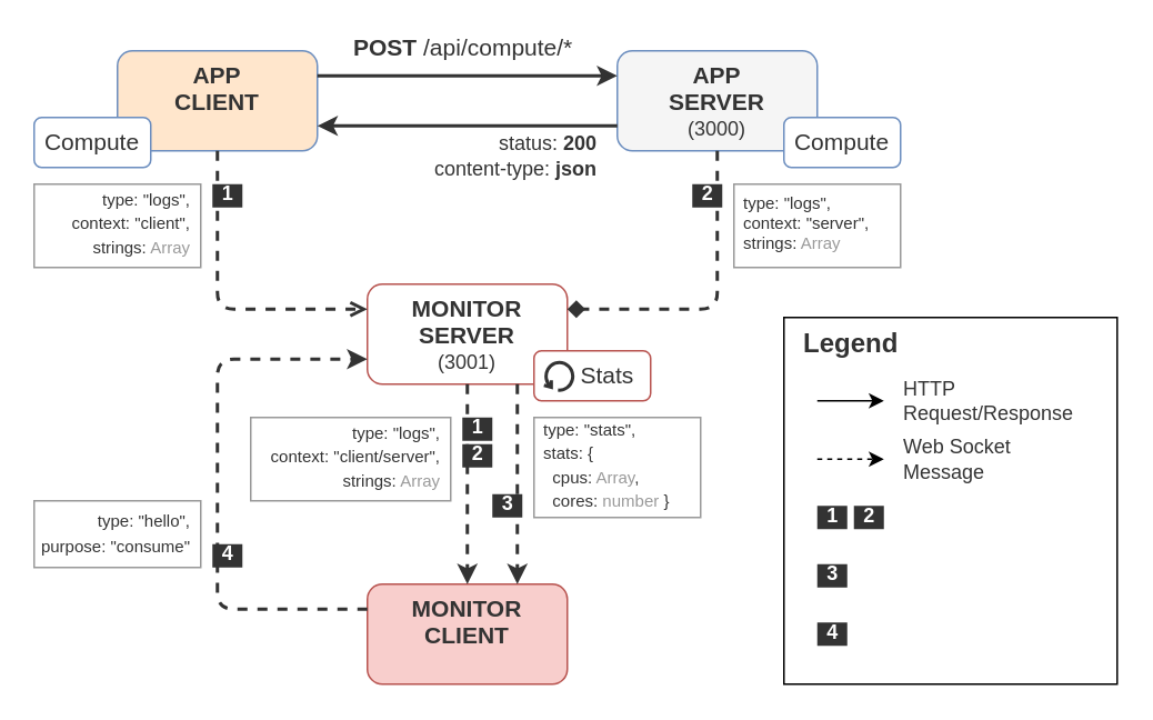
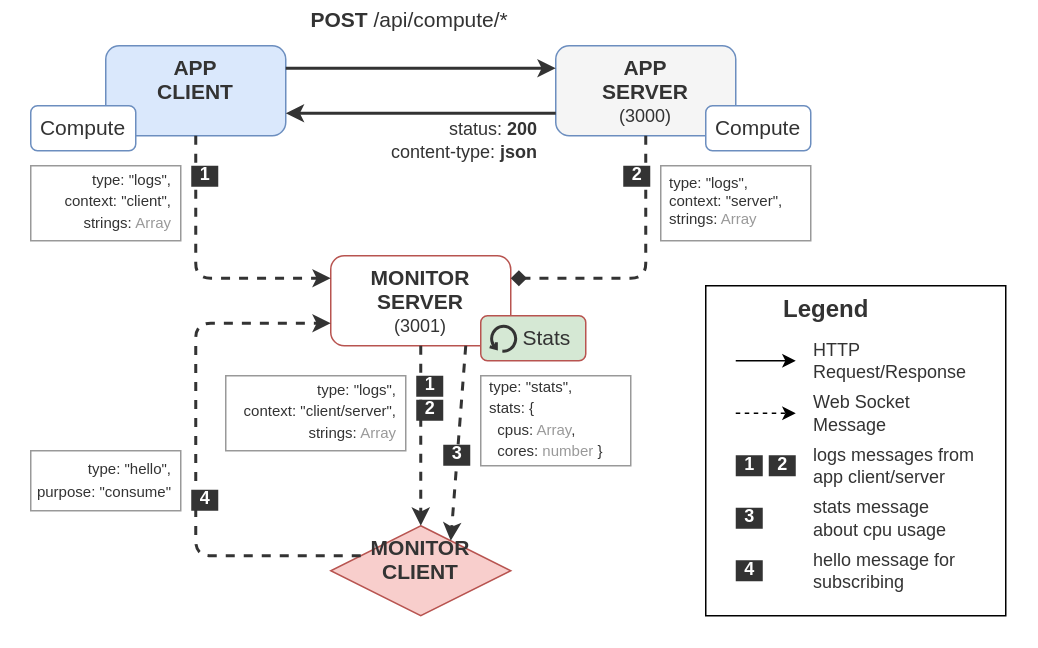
  <mxCell id="0" />
  <mxCell id="1" parent="0" />
  <mxCell id="2" value="" style="rounded=0;whiteSpace=wrap;html=1;fontFamily=Helvetica;fontSize=12;fontColor=#000000;align=left;" parent="1" vertex="1"><mxGeometry x="470" y="190" width="200" height="220" as="geometry" /></mxCell>
- <mxCell id="3" value="&lt;font color=&quot;#333333&quot;&gt;&lt;span style=&quot;font-weight: bold ; font-size: 14px&quot;&gt;APP&lt;/span&gt;&lt;br&gt;&lt;span style=&quot;font-weight: bold ; font-size: 14px&quot;&gt;CLIENT&lt;/span&gt;&lt;br&gt;&lt;font style=&quot;font-size: 12px&quot;&gt;&amp;nbsp;&amp;nbsp;&lt;/font&gt;&lt;br&gt;&lt;/font&gt;" style="rounded=1;whiteSpace=wrap;html=1;fillColor=#ffe6cc;strokeColor=#6c8ebf;fontFamily=Helvetica;" parent="1" vertex="1"><mxGeometry x="70" y="30" width="120" height="60" as="geometry" /></mxCell>
+ <mxCell id="3" value="&lt;font color=&quot;#333333&quot;&gt;&lt;span style=&quot;font-weight: bold ; font-size: 14px&quot;&gt;APP&lt;/span&gt;&lt;br&gt;&lt;span style=&quot;font-weight: bold ; font-size: 14px&quot;&gt;CLIENT&lt;/span&gt;&lt;br&gt;&lt;font style=&quot;font-size: 12px&quot;&gt;&amp;nbsp;&amp;nbsp;&lt;/font&gt;&lt;br&gt;&lt;/font&gt;" style="rounded=1;whiteSpace=wrap;html=1;fillColor=#dae8fc;strokeColor=#6c8ebf;fontFamily=Helvetica;" parent="1" vertex="1"><mxGeometry x="70" y="30" width="120" height="60" as="geometry" /></mxCell>
  <mxCell id="4" value="&lt;font&gt;&lt;font color=&quot;#333333&quot;&gt;&lt;font style=&quot;font-weight: bold ; font-size: 14px&quot;&gt;APP&lt;br&gt;&lt;/font&gt;&lt;span style=&quot;font-weight: bold ; font-size: 14px&quot;&gt;SERVER&lt;/span&gt;&lt;br&gt;&lt;font style=&quot;font-size: 12px&quot;&gt;(3000)&lt;/font&gt;&lt;/font&gt;&lt;br&gt;&lt;/font&gt;" style="rounded=1;whiteSpace=wrap;html=1;fillColor=#f5f5f5;strokeColor=#6c8ebf;fontFamily=Helvetica;" parent="1" vertex="1"><mxGeometry x="370" y="30" width="120" height="60" as="geometry" /></mxCell>
  <mxCell id="5" value="" style="endArrow=classic;html=1;exitX=1;exitY=0.25;exitDx=0;exitDy=0;entryX=0;entryY=0.25;entryDx=0;entryDy=0;strokeWidth=2;strokeColor=#333333;fontFamily=Helvetica;" parent="1" source="3" target="4" edge="1"><mxGeometry width="50" height="50" relative="1" as="geometry"><mxPoint x="230" y="160" as="sourcePoint" /><mxPoint x="280" y="110" as="targetPoint" /></mxGeometry></mxCell>
  <mxCell id="6" value="" style="endArrow=classic;html=1;strokeColor=#333333;strokeWidth=2;exitX=0;exitY=0.75;exitDx=0;exitDy=0;entryX=1;entryY=0.75;entryDx=0;entryDy=0;fontFamily=Helvetica;" parent="1" source="4" target="3" edge="1"><mxGeometry width="50" height="50" relative="1" as="geometry"><mxPoint x="330" y="180" as="sourcePoint" /><mxPoint x="380" y="130" as="targetPoint" /></mxGeometry></mxCell>
  <mxCell id="7" value="&lt;font&gt;&lt;font color=&quot;#333333&quot;&gt;&lt;font style=&quot;font-weight: bold ; font-size: 14px&quot;&gt;MONITOR&lt;br&gt;&lt;/font&gt;&lt;span style=&quot;font-weight: bold ; font-size: 14px&quot;&gt;SERVER&lt;/span&gt;&lt;br&gt;&lt;font style=&quot;font-size: 12px&quot;&gt;(3001)&lt;/font&gt;&lt;/font&gt;&lt;br&gt;&lt;/font&gt;" style="rounded=1;whiteSpace=wrap;html=1;fillColor=#ffffff;strokeColor=#b85450;fontFamily=Helvetica;" parent="1" vertex="1"><mxGeometry x="220" y="170" width="120" height="60" as="geometry" /></mxCell>
- <mxCell id="8" value="&lt;font color=&quot;#333333&quot;&gt;&lt;font style=&quot;font-weight: bold ; font-size: 14px&quot;&gt;MONITOR&lt;br&gt;&lt;/font&gt;&lt;span style=&quot;font-weight: bold ; font-size: 14px&quot;&gt;CLIENT&lt;/span&gt;&lt;br&gt;&lt;font style=&quot;font-size: 12px&quot;&gt;&amp;nbsp;&amp;nbsp;&lt;/font&gt;&lt;br&gt;&lt;/font&gt;" style="rounded=1;whiteSpace=wrap;html=1;fillColor=#f8cecc;strokeColor=#b85450;fontFamily=Helvetica;" parent="1" vertex="1"><mxGeometry x="220" y="350" width="120" height="60" as="geometry" /></mxCell>
- <mxCell id="9" value="&lt;font color=&quot;#333333&quot; style=&quot;font-size: 14px&quot;&gt;Stats&amp;nbsp;&amp;nbsp;&lt;/font&gt;" style="rounded=1;whiteSpace=wrap;html=1;strokeColor=#B85450;align=right;fillColor=#FFFFFF;fontFamily=Helvetica;" parent="1" vertex="1"><mxGeometry x="320" y="210" width="70" height="30" as="geometry" /></mxCell>
+ <mxCell id="8" value="&lt;font color=&quot;#333333&quot;&gt;&lt;font style=&quot;font-weight: bold ; font-size: 14px&quot;&gt;MONITOR&lt;br&gt;&lt;/font&gt;&lt;span style=&quot;font-weight: bold ; font-size: 14px&quot;&gt;CLIENT&lt;/span&gt;&lt;br&gt;&lt;font style=&quot;font-size: 12px&quot;&gt;&amp;nbsp;&amp;nbsp;&lt;/font&gt;&lt;br&gt;&lt;/font&gt;" style="rhombus;whiteSpace=wrap;html=1;fillColor=#f8cecc;strokeColor=#b85450;fontFamily=Helvetica;" parent="1" vertex="1"><mxGeometry x="220" y="350" width="120" height="60" as="geometry" /></mxCell>
+ <mxCell id="9" value="&lt;font color=&quot;#333333&quot; style=&quot;font-size: 14px&quot;&gt;Stats&amp;nbsp;&amp;nbsp;&lt;/font&gt;" style="rounded=1;whiteSpace=wrap;html=1;strokeColor=#B85450;align=right;fillColor=#d5e8d4;fontFamily=Helvetica;" parent="1" vertex="1"><mxGeometry x="320" y="210" width="70" height="30" as="geometry" /></mxCell>
  <mxCell id="10" value="" style="shape=mxgraph.bpmn.loop;html=1;outlineConnect=0;strokeWidth=2;fontSize=10;align=left;strokeColor=#333333;perimeterSpacing=0;fontFamily=Helvetica;" parent="1" vertex="1"><mxGeometry x="326" y="216" width="18" height="18" as="geometry" /></mxCell>
  <mxCell id="11" value="" style="endArrow=classic;html=1;strokeColor=#333333;strokeWidth=2;exitX=0.5;exitY=1;exitDx=0;exitDy=0;entryX=0.5;entryY=0;entryDx=0;entryDy=0;dashed=1;fontFamily=Helvetica;" parent="1" source="7" target="8" edge="1"><mxGeometry width="50" height="50" relative="1" as="geometry"><mxPoint x="340" y="320" as="sourcePoint" /><mxPoint x="390" y="270" as="targetPoint" /><Array as="points"><mxPoint x="280" y="280" /></Array></mxGeometry></mxCell>
  <mxCell id="12" value="" style="endArrow=classic;html=1;strokeColor=#333333;strokeWidth=2;exitX=0.75;exitY=1;exitDx=0;exitDy=0;entryX=0.75;entryY=0;entryDx=0;entryDy=0;dashed=1;fontFamily=Helvetica;" parent="1" source="7" target="8" edge="1"><mxGeometry width="50" height="50" relative="1" as="geometry"><mxPoint x="340" y="320" as="sourcePoint" /><mxPoint x="390" y="270" as="targetPoint" /></mxGeometry></mxCell>
  <mxCell id="13" value="" style="edgeStyle=elbowEdgeStyle;elbow=horizontal;endArrow=classic;html=1;dashed=1;strokeColor=#333333;strokeWidth=2;exitX=0;exitY=0.25;exitDx=0;exitDy=0;entryX=0;entryY=0.75;entryDx=0;entryDy=0;fontFamily=Helvetica;" parent="1" source="8" target="7" edge="1"><mxGeometry width="50" height="50" relative="1" as="geometry"><mxPoint x="120" y="360" as="sourcePoint" /><mxPoint x="200" y="210" as="targetPoint" /><Array as="points"><mxPoint x="130" y="280" /><mxPoint x="140" y="280" /></Array></mxGeometry></mxCell>
  <mxCell id="14" value="&lt;font style=&quot;font-size: 10px&quot; color=&quot;#333333&quot;&gt;type: &quot;logs&quot;,&lt;br&gt;context: &quot;client/server&quot;,&lt;br&gt;strings: &lt;/font&gt;&lt;font style=&quot;font-size: 10px&quot; color=&quot;#999999&quot;&gt;Array&lt;/font&gt;" style="rounded=0;whiteSpace=wrap;html=1;strokeColor=#999999;strokeWidth=1;fillColor=#FFFFFF;align=right;spacing=2;spacingRight=4;spacingTop=-4;fontFamily=Helvetica;" parent="1" vertex="1"><mxGeometry x="150" y="250" width="120" height="50" as="geometry" /></mxCell>
  <mxCell id="15" value="&lt;font&gt;&lt;font color=&quot;#333333&quot;&gt;&lt;span style=&quot;font-size: 10px&quot;&gt;type: &quot;hello&quot;,&lt;br&gt;&lt;/span&gt;&lt;span style=&quot;font-size: 10px&quot;&gt;purpose: &quot;consume&quot;&lt;/span&gt;&lt;/font&gt;&lt;br&gt;&lt;/font&gt;" style="rounded=0;whiteSpace=wrap;html=1;strokeColor=#999999;strokeWidth=1;fillColor=#FFFFFF;align=right;spacingRight=4;spacingTop=-3;fontFamily=Helvetica;" parent="1" vertex="1"><mxGeometry x="20" y="300" width="100" height="40" as="geometry" /></mxCell>
  <mxCell id="16" value="&lt;font style=&quot;font-size: 10px&quot;&gt;&lt;font color=&quot;#333333&quot;&gt;type: &quot;stats&quot;,&lt;br&gt;stats: {&lt;br&gt;&amp;nbsp; cpus: &lt;/font&gt;&lt;font color=&quot;#999999&quot;&gt;Array&lt;/font&gt;&lt;font color=&quot;#333333&quot;&gt;,&lt;br&gt;&amp;nbsp; cores: &lt;/font&gt;&lt;font color=&quot;#999999&quot;&gt;number&lt;/font&gt;&lt;font color=&quot;#333333&quot;&gt; }&lt;/font&gt;&lt;br&gt;&lt;/font&gt;" style="rounded=0;whiteSpace=wrap;html=1;strokeColor=#999999;strokeWidth=1;fillColor=#FFFFFF;align=left;spacingTop=-4;spacingLeft=4;fontFamily=Helvetica;" parent="1" vertex="1"><mxGeometry x="320" y="250" width="100" height="60" as="geometry" /></mxCell>
- <mxCell id="17" value="" style="edgeStyle=elbowEdgeStyle;elbow=vertical;endArrow=open;html=1;dashed=1;strokeColor=#333333;strokeWidth=2;exitX=0.5;exitY=1;exitDx=0;exitDy=0;entryX=0;entryY=0.25;entryDx=0;entryDy=0;fontFamily=Helvetica;" parent="1" source="3" target="7" edge="1"><mxGeometry width="50" height="50" relative="1" as="geometry"><mxPoint x="140" y="180" as="sourcePoint" /><mxPoint x="190" y="130" as="targetPoint" /><Array as="points"><mxPoint x="160" y="185" /></Array></mxGeometry></mxCell>
+ <mxCell id="17" value="" style="edgeStyle=elbowEdgeStyle;elbow=vertical;endArrow=classic;html=1;dashed=1;strokeColor=#333333;strokeWidth=2;exitX=0.5;exitY=1;exitDx=0;exitDy=0;entryX=0;entryY=0.25;entryDx=0;entryDy=0;fontFamily=Helvetica;" parent="1" source="3" target="7" edge="1"><mxGeometry width="50" height="50" relative="1" as="geometry"><mxPoint x="140" y="180" as="sourcePoint" /><mxPoint x="190" y="130" as="targetPoint" /><Array as="points"><mxPoint x="160" y="185" /></Array></mxGeometry></mxCell>
  <mxCell id="18" value="&lt;font style=&quot;font-size: 10px&quot; color=&quot;#333333&quot;&gt;type: &quot;logs&quot;,&lt;br style=&quot;font-size: 10px&quot;&gt;context: &quot;server&quot;,&lt;br style=&quot;font-size: 10px&quot;&gt;strings: &lt;/font&gt;&lt;font style=&quot;font-size: 10px&quot; color=&quot;#999999&quot;&gt;Array&lt;/font&gt;" style="rounded=0;whiteSpace=wrap;html=1;strokeColor=#999999;strokeWidth=1;fillColor=#FFFFFF;align=left;spacing=2;spacingRight=0;spacingTop=-4;spacingLeft=4;fontSize=10;fontFamily=Helvetica;" parent="1" vertex="1"><mxGeometry x="440" y="110" width="100" height="50" as="geometry" /></mxCell>
  <mxCell id="19" value="" style="edgeStyle=elbowEdgeStyle;elbow=vertical;endArrow=diamond;html=1;dashed=1;strokeColor=#333333;strokeWidth=2;exitX=0.5;exitY=1;exitDx=0;exitDy=0;entryX=1;entryY=0.25;entryDx=0;entryDy=0;fontFamily=Helvetica;" parent="1" source="4" target="7" edge="1"><mxGeometry width="50" height="50" relative="1" as="geometry"><mxPoint x="550" y="160" as="sourcePoint" /><mxPoint x="600" y="110" as="targetPoint" /><Array as="points"><mxPoint x="400" y="185" /></Array></mxGeometry></mxCell>
  <mxCell id="20" value="&lt;font style=&quot;font-size: 10px&quot; color=&quot;#333333&quot;&gt;type: &quot;logs&quot;,&lt;br&gt;context: &quot;client&quot;,&lt;br&gt;strings: &lt;/font&gt;&lt;font style=&quot;font-size: 10px&quot; color=&quot;#999999&quot;&gt;Array&lt;/font&gt;" style="rounded=0;whiteSpace=wrap;html=1;strokeColor=#999999;strokeWidth=1;fillColor=#FFFFFF;align=right;spacing=2;spacingRight=4;spacingTop=-4;fontFamily=Helvetica;" parent="1" vertex="1"><mxGeometry x="20" y="110" width="100" height="50" as="geometry" /></mxCell>
  <mxCell id="21" value="&lt;b&gt;1&lt;/b&gt;" style="rounded=0;strokeColor=none;strokeWidth=1;fillColor=#333333;align=center;spacing=0;spacingTop=-2;spacingLeft=0;spacingRight=0;html=1;fontColor=#FFFFFF;fontFamily=Helvetica;" parent="1" vertex="1"><mxGeometry x="127" y="110" width="18" height="14" as="geometry" /></mxCell>
  <mxCell id="22" value="&lt;b&gt;2&lt;/b&gt;" style="rounded=0;strokeColor=none;strokeWidth=1;fillColor=#333333;align=center;spacing=0;spacingTop=-2;spacingLeft=0;spacingRight=0;html=1;fontColor=#FFFFFF;fontFamily=Helvetica;" parent="1" vertex="1"><mxGeometry x="415" y="110" width="18" height="14" as="geometry" /></mxCell>
  <mxCell id="23" value="&lt;b&gt;1&lt;/b&gt;" style="rounded=0;strokeColor=none;strokeWidth=1;fillColor=#333333;align=center;spacing=0;spacingTop=-2;spacingLeft=0;spacingRight=0;html=1;fontColor=#FFFFFF;fontFamily=Helvetica;" parent="1" vertex="1"><mxGeometry x="277" y="250" width="18" height="14" as="geometry" /></mxCell>
  <mxCell id="24" value="&lt;b&gt;2&lt;/b&gt;" style="rounded=0;strokeColor=none;strokeWidth=1;fillColor=#333333;align=center;spacing=0;spacingTop=-2;spacingLeft=0;spacingRight=0;html=1;fontColor=#FFFFFF;fontFamily=Helvetica;" parent="1" vertex="1"><mxGeometry x="277" y="266" width="18" height="14" as="geometry" /></mxCell>
  <mxCell id="25" value="&lt;b&gt;3&lt;/b&gt;" style="rounded=0;strokeColor=none;strokeWidth=1;fillColor=#333333;align=center;spacing=0;spacingTop=-2;spacingLeft=0;spacingRight=0;html=1;fontColor=#FFFFFF;fontFamily=Helvetica;" parent="1" vertex="1"><mxGeometry x="295" y="296" width="18" height="14" as="geometry" /></mxCell>
  <mxCell id="26" value="&lt;b&gt;4&lt;/b&gt;" style="rounded=0;strokeColor=none;strokeWidth=1;fillColor=#333333;align=center;spacing=0;spacingTop=-2;spacingLeft=0;spacingRight=0;html=1;fontColor=#FFFFFF;fontFamily=Helvetica;" parent="1" vertex="1"><mxGeometry x="127" y="326" width="18" height="14" as="geometry" /></mxCell>
- <mxCell id="27" value="&lt;font color=&quot;#333333&quot; style=&quot;font-size: 14px&quot;&gt;&lt;span&gt;&lt;b&gt;POST&lt;/b&gt; /api/compute/*&lt;/span&gt;&lt;/font&gt;" style="rounded=0;whiteSpace=wrap;html=1;strokeColor=none;strokeWidth=1;fillColor=none;align=left;spacing=2;spacingRight=0;spacingTop=-4;fontFamily=Helvetica;" parent="1" vertex="1"><mxGeometry x="210" y="20" width="150" height="20" as="geometry" /></mxCell>
+ <mxCell id="27" value="&lt;font color=&quot;#333333&quot; style=&quot;font-size: 14px&quot;&gt;&lt;span&gt;&lt;b&gt;POST&lt;/b&gt; /api/compute/*&lt;/span&gt;&lt;/font&gt;" style="rounded=0;whiteSpace=wrap;html=1;strokeColor=none;strokeWidth=1;fillColor=none;align=left;spacing=2;spacingRight=0;spacingTop=-4;fontFamily=Helvetica;" parent="1" vertex="1"><mxGeometry x="205" y="5" width="150" height="20" as="geometry" /></mxCell>
  <mxCell id="28" value="&lt;font color=&quot;#333333&quot; style=&quot;font-size: 12px&quot;&gt;&lt;span&gt;status: &lt;/span&gt;&lt;span&gt;&lt;b&gt;200&lt;/b&gt;&lt;br&gt;content-type: &lt;/span&gt;&lt;b&gt;json&lt;br style=&quot;font-size: 10px&quot;&gt;&lt;/b&gt;&lt;/font&gt;" style="rounded=0;whiteSpace=wrap;html=1;strokeColor=none;strokeWidth=1;fillColor=none;align=right;spacing=2;spacingRight=0;spacingTop=-4;fontFamily=Helvetica;fontSize=10;" parent="1" vertex="1"><mxGeometry x="210" y="80" width="150" height="30" as="geometry" /></mxCell>
  <mxCell id="29" value="&lt;font color=&quot;#333333&quot;&gt;&lt;span style=&quot;font-size: 14px&quot;&gt;Compute&lt;/span&gt;&lt;/font&gt;" style="rounded=1;whiteSpace=wrap;html=1;strokeColor=#6C8EBF;align=center;fillColor=#FFFFFF;fontFamily=Helvetica;" parent="1" vertex="1"><mxGeometry x="470" y="70" width="70" height="30" as="geometry" /></mxCell>
  <mxCell id="30" value="&lt;font color=&quot;#333333&quot;&gt;&lt;span style=&quot;font-size: 14px&quot;&gt;Compute&lt;/span&gt;&lt;/font&gt;" style="rounded=1;whiteSpace=wrap;html=1;strokeColor=#6C8EBF;align=center;fillColor=#FFFFFF;fontFamily=Helvetica;" parent="1" vertex="1"><mxGeometry x="20" y="70" width="70" height="30" as="geometry" /></mxCell>
- <mxCell id="31" value="Legend" style="text;html=1;strokeColor=none;fillColor=none;align=left;verticalAlign=middle;whiteSpace=wrap;rounded=0;fontFamily=Helvetica;fontSize=16;fontColor=#333333;fontStyle=1" parent="1" vertex="1"><mxGeometry x="480" y="195" width="100" height="20" as="geometry" /></mxCell>
+ <mxCell id="31" value="Legend" style="text;html=1;strokeColor=none;fillColor=none;align=left;verticalAlign=middle;whiteSpace=wrap;rounded=0;fontFamily=Helvetica;fontSize=16;fontColor=#333333;fontStyle=1" parent="1" vertex="1"><mxGeometry x="520" y="195" width="100" height="20" as="geometry" /></mxCell>
  <mxCell id="32" value="" style="endArrow=classic;html=1;fontFamily=Helvetica;fontSize=16;fontColor=#333333;" parent="1" edge="1"><mxGeometry width="50" height="50" relative="1" as="geometry"><mxPoint x="490" y="240" as="sourcePoint" /><mxPoint x="530" y="240" as="targetPoint" /></mxGeometry></mxCell>
  <mxCell id="33" value="" style="endArrow=classic;html=1;fontFamily=Helvetica;fontSize=16;fontColor=#333333;dashed=1;" parent="1" edge="1"><mxGeometry width="50" height="50" relative="1" as="geometry"><mxPoint x="490" y="275" as="sourcePoint" /><mxPoint x="530" y="275" as="targetPoint" /></mxGeometry></mxCell>
  <mxCell id="34" value="HTTP Request/Response" style="text;html=1;strokeColor=none;fillColor=none;align=left;verticalAlign=middle;whiteSpace=wrap;rounded=0;fontFamily=Helvetica;fontSize=12;fontColor=#333333;" parent="1" vertex="1"><mxGeometry x="540" y="225" width="110" height="30" as="geometry" /></mxCell>
  <mxCell id="35" value="Web Socket&lt;br&gt;Message" style="text;html=1;strokeColor=none;fillColor=none;align=left;verticalAlign=middle;whiteSpace=wrap;rounded=0;fontFamily=Helvetica;fontSize=12;fontColor=#333333;" parent="1" vertex="1"><mxGeometry x="540" y="260" width="110" height="30" as="geometry" /></mxCell>
  <mxCell id="36" value="&lt;b&gt;1&lt;/b&gt;" style="rounded=0;strokeColor=none;strokeWidth=1;fillColor=#333333;align=center;spacing=0;spacingTop=-2;spacingLeft=0;spacingRight=0;html=1;fontColor=#FFFFFF;fontFamily=Helvetica;" parent="1" vertex="1"><mxGeometry x="490" y="303" width="18" height="14" as="geometry" /></mxCell>
+ <mxCell id="37" value="logs messages from app client/server" style="text;html=1;strokeColor=none;fillColor=none;align=left;verticalAlign=middle;whiteSpace=wrap;rounded=0;fontFamily=Helvetica;fontSize=12;fontColor=#333333;" parent="1" vertex="1"><mxGeometry x="540" y="295" width="110" height="30" as="geometry" /></mxCell>
  <mxCell id="38" value="&lt;b&gt;2&lt;/b&gt;" style="rounded=0;strokeColor=none;strokeWidth=1;fillColor=#333333;align=center;spacing=0;spacingTop=-2;spacingLeft=0;spacingRight=0;html=1;fontColor=#FFFFFF;fontFamily=Helvetica;" parent="1" vertex="1"><mxGeometry x="512" y="303" width="18" height="14" as="geometry" /></mxCell>
+ <mxCell id="39" value="stats message about cpu usage" style="text;html=1;strokeColor=none;fillColor=none;align=left;verticalAlign=middle;whiteSpace=wrap;rounded=0;fontFamily=Helvetica;fontSize=12;fontColor=#333333;" parent="1" vertex="1"><mxGeometry x="540" y="330" width="110" height="30" as="geometry" /></mxCell>
  <mxCell id="40" value="&lt;b&gt;3&lt;/b&gt;" style="rounded=0;strokeColor=none;strokeWidth=1;fillColor=#333333;align=center;spacing=0;spacingTop=-2;spacingLeft=0;spacingRight=0;html=1;fontColor=#FFFFFF;fontFamily=Helvetica;" parent="1" vertex="1"><mxGeometry x="490" y="338" width="18" height="14" as="geometry" /></mxCell>
+ <mxCell id="41" value="hello message for subscribing" style="text;html=1;strokeColor=none;fillColor=none;align=left;verticalAlign=middle;whiteSpace=wrap;rounded=0;fontFamily=Helvetica;fontSize=12;fontColor=#333333;" parent="1" vertex="1"><mxGeometry x="540" y="365" width="110" height="30" as="geometry" /></mxCell>
  <mxCell id="42" value="&lt;b&gt;4&lt;/b&gt;" style="rounded=0;strokeColor=none;strokeWidth=1;fillColor=#333333;align=center;spacing=0;spacingTop=-2;spacingLeft=0;spacingRight=0;html=1;fontColor=#FFFFFF;fontFamily=Helvetica;" parent="1" vertex="1"><mxGeometry x="490" y="373" width="18" height="14" as="geometry" /></mxCell>
